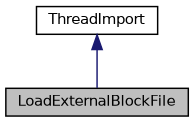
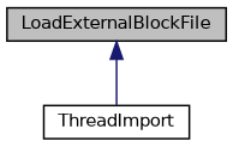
  digraph {
    rankdir=TB
    node [color=black fontname=Helvetica fontsize=10 shape=record style=filled]
    n1 [fillcolor=grey75 fontcolor=black height=0.2 label=LoadExternalBlockFile width=0.4]
    n2 [fillcolor=white height=0.2 label=ThreadImport width=0.4]
-   n2 -> n1 [color=midnightblue dir=back fontname=Helvetica fontsize=10 labelfontname=Helvetica labelfontsize=10 style=solid]
+   n1 -> n2 [color=midnightblue dir=back fontname=Helvetica fontsize=10 labelfontname=Helvetica labelfontsize=10 style=solid]
  }
